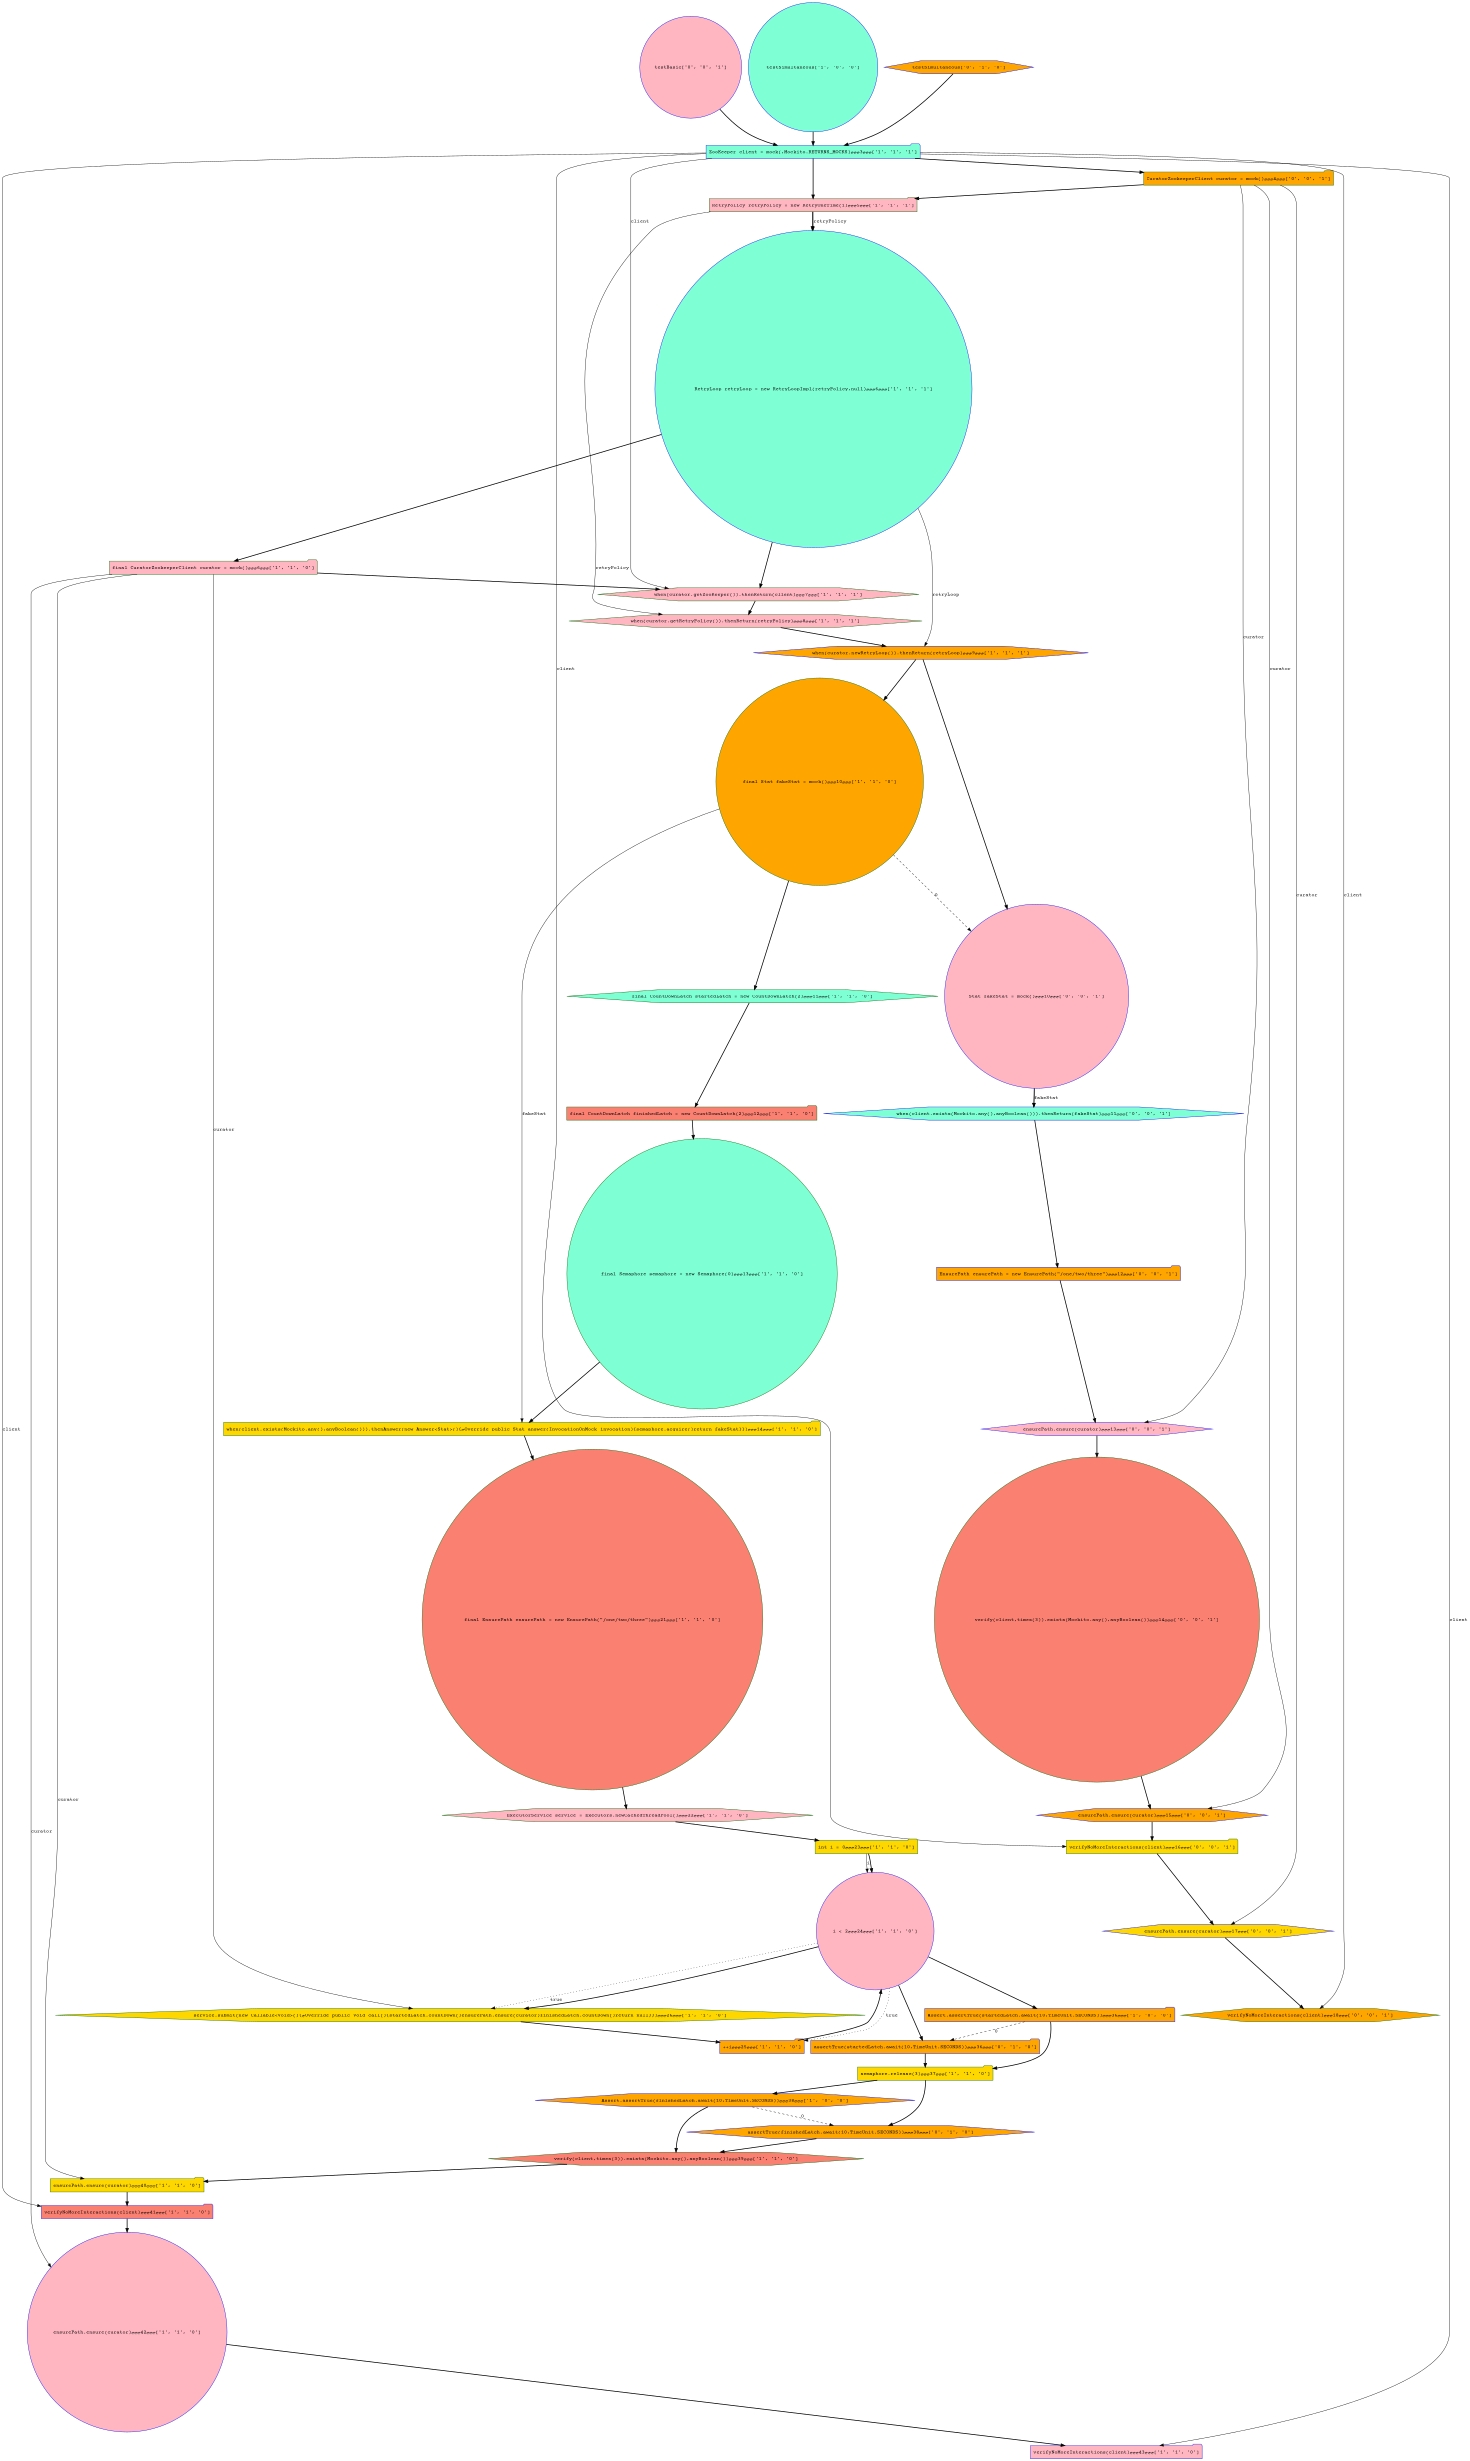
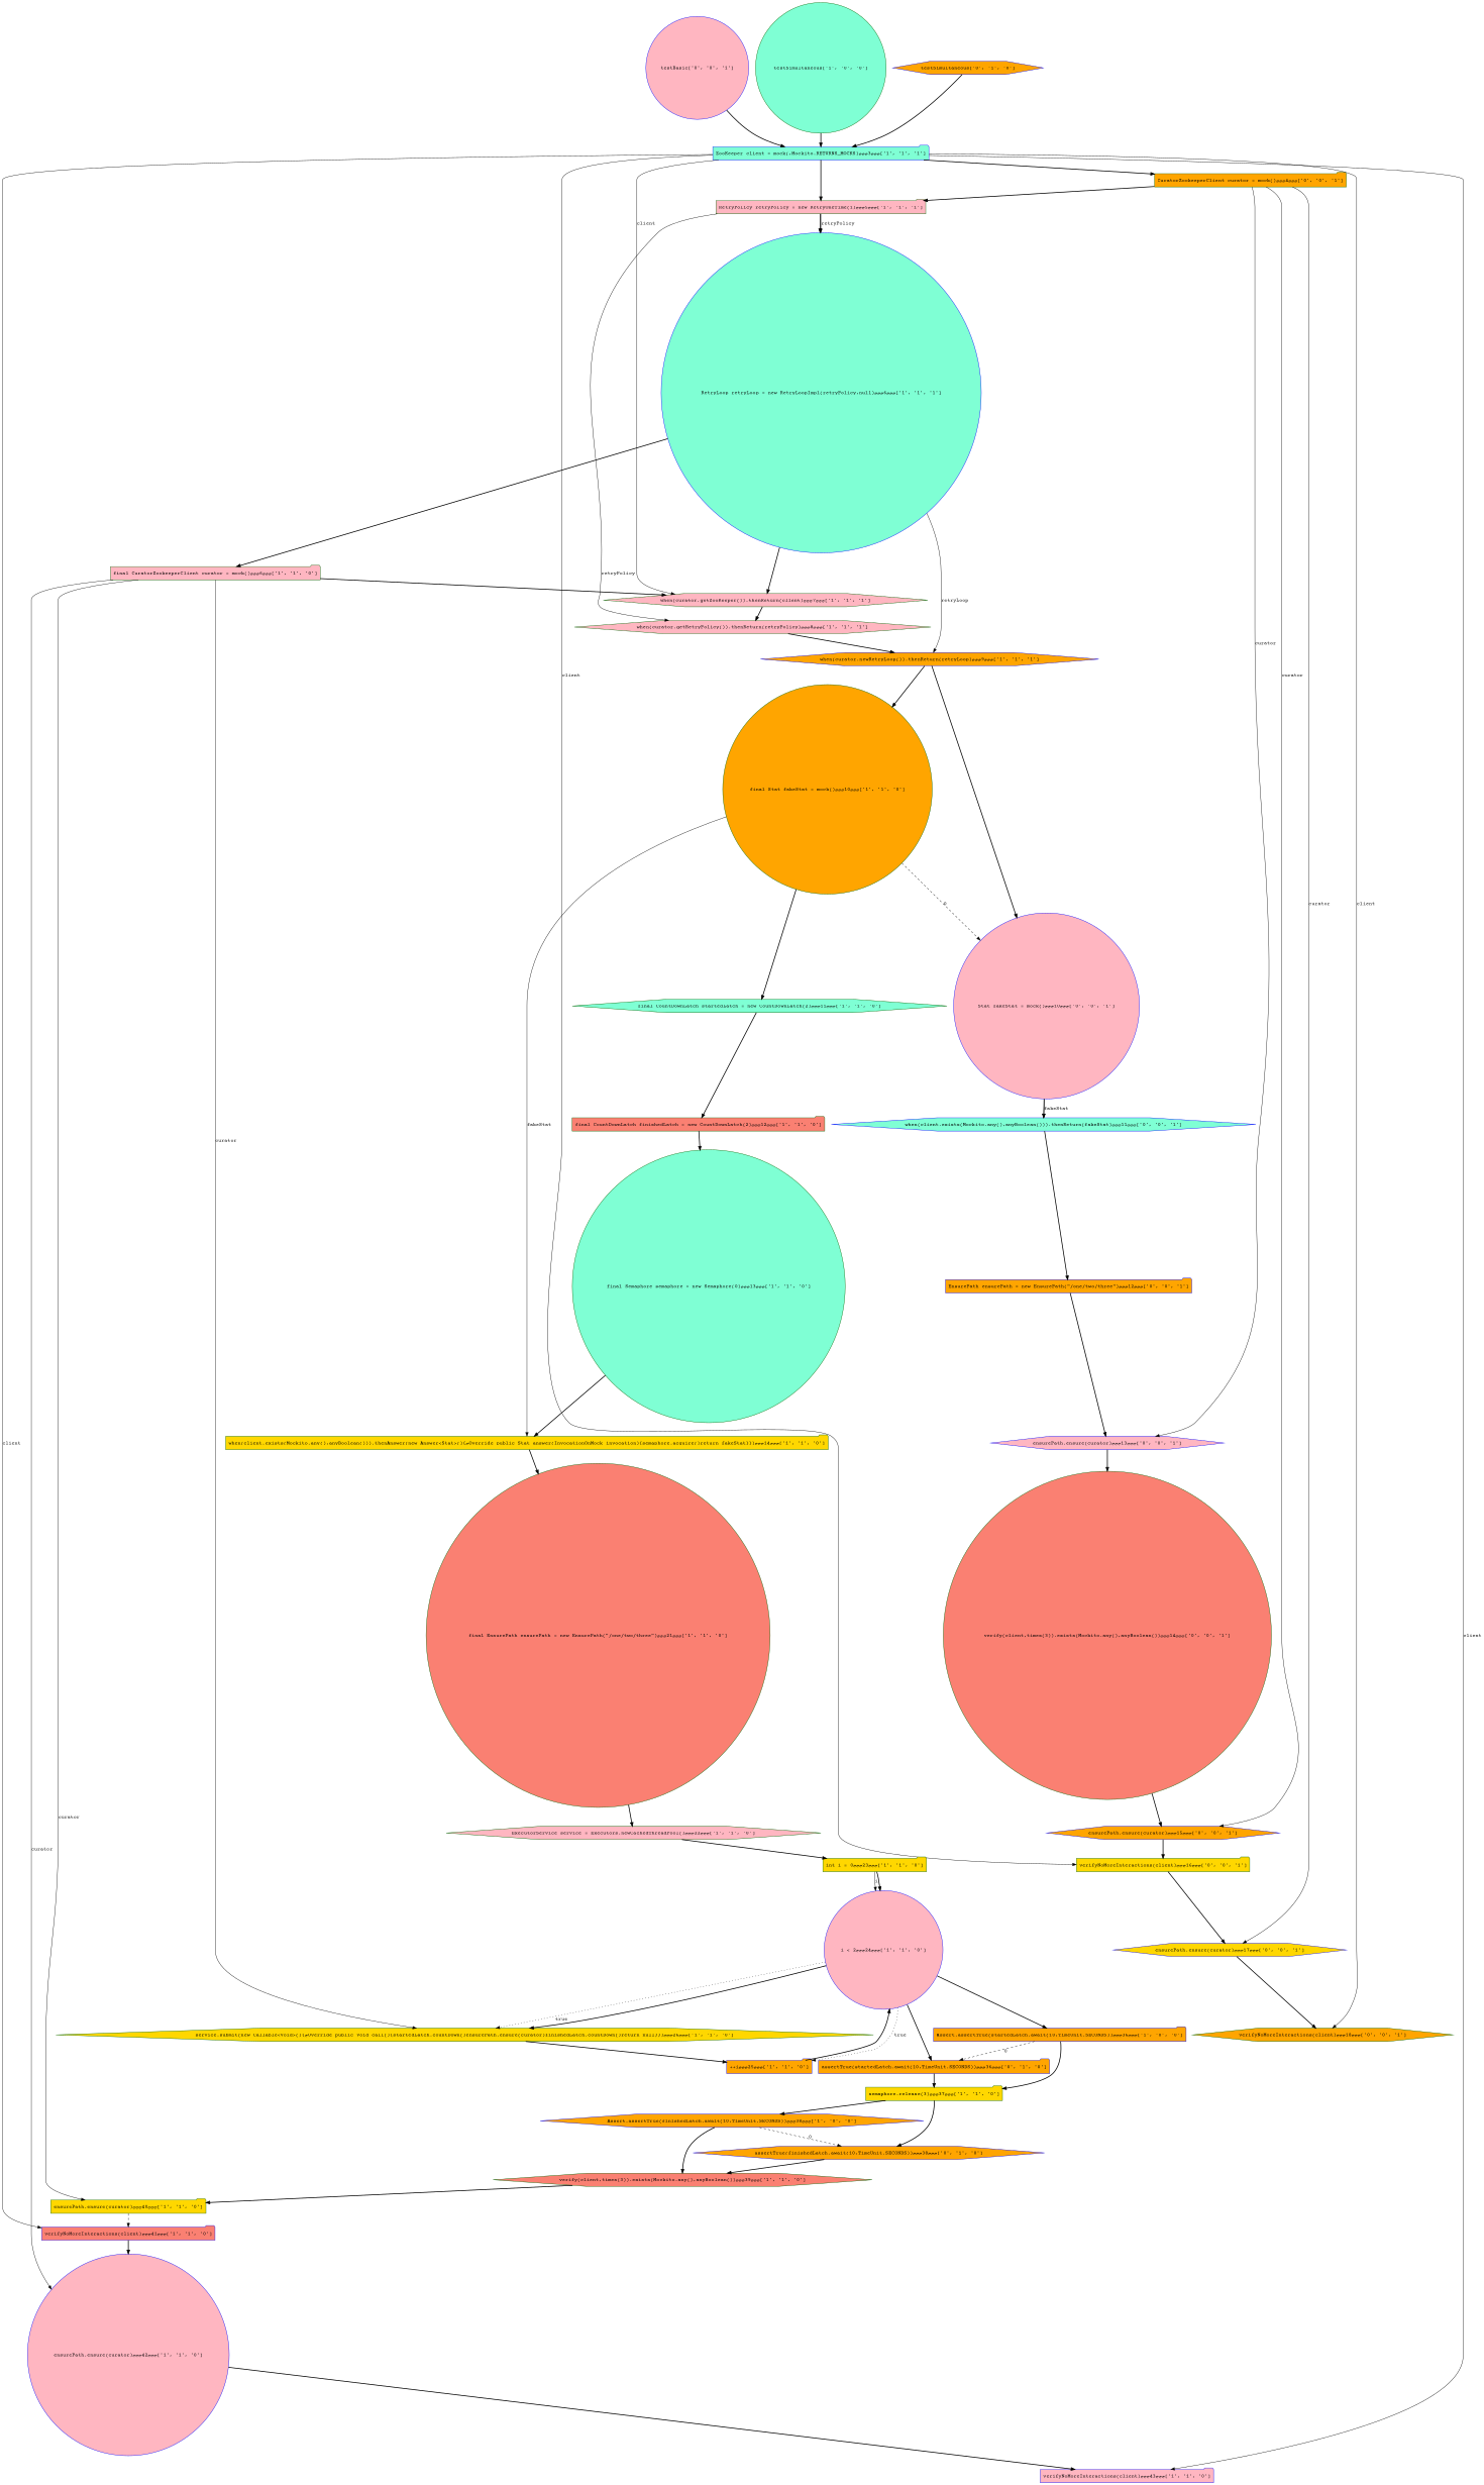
  digraph {
    fontname="Courier Prime"
    node [color=darkgreen fillcolor=orange fontname="Courier Prime" shape=folder style=filled]
    edge [fontname="Courier Prime" style=bold]
    n1 [fillcolor=lightpink label="RetryPolicy retryPolicy = new RetryOneTime(1)@@@5@@@['1', '1', '1']"]
    n2 [fillcolor=lightpink label="when(curator.getRetryPolicy()).thenReturn(retryPolicy)@@@8@@@['1', '1', '1']" shape=hexagon]
    n3 [color=blue fillcolor=aquamarine label="RetryLoop retryLoop = new RetryLoopImpl(retryPolicy,null)@@@6@@@['1', '1', '1']" shape=circle]
    n4 [color=blue label="when(curator.newRetryLoop()).thenReturn(retryLoop)@@@9@@@['1', '1', '1']" shape=hexagon]
    n5 [fillcolor=lightpink label="when(curator.getZooKeeper()).thenReturn(client)@@@7@@@['1', '1', '1']" shape=hexagon]
    n6 [fillcolor=lightpink label="final CuratorZookeeperClient curator = mock()@@@6@@@['1', '1', '0']"]
    n7 [color=blue label="assertTrue(startedLatch.await(10,TimeUnit.SECONDS))@@@36@@@['0', '1', '0']"]
    n8 [fillcolor=gold label="semaphore.release(3)@@@37@@@['1', '1', '0']"]
    n9 [color=blue label="Assert.assertTrue(finishedLatch.await(10,TimeUnit.SECONDS))@@@38@@@['1', '0', '0']" shape=hexagon]
    n10 [color=blue label="assertTrue(finishedLatch.await(10,TimeUnit.SECONDS))@@@38@@@['0', '1', '0']" shape=hexagon]
    n11 [color=blue fillcolor=lightpink label="Stat fakeStat = mock()@@@10@@@['0', '0', '1']" shape=circle]
    n12 [color=blue fillcolor=aquamarine label="when(client.exists(Mockito.any(),anyBoolean())).thenReturn(fakeStat)@@@11@@@['0', '0', '1']" shape=hexagon]
    n13 [color=blue label="EnsurePath ensurePath = new EnsurePath(\"/one/two/three\")@@@12@@@['0', '0', '1']"]
    n14 [fillcolor=gold label="ensurePath.ensure(curator)@@@40@@@['1', '1', '0']"]
    n15 [color=blue fillcolor=salmon label="verifyNoMoreInteractions(client)@@@41@@@['1', '1', '0']"]
    n16 [color=blue fillcolor=lightpink label="ensurePath.ensure(curator)@@@42@@@['1', '1', '0']" shape=circle]
    n17 [color=blue fillcolor=lightpink label="testBasic['0', '0', '1']" shape=circle]
    n18 [color=blue fillcolor=aquamarine label="ZooKeeper client = mock(,Mockito.RETURNS_MOCKS)@@@3@@@['1', '1', '1']"]
    n19 [label="CuratorZookeeperClient curator = mock()@@@4@@@['0', '0', '1']"]
    n20 [color=blue fillcolor=lightpink label="verifyNoMoreInteractions(client)@@@43@@@['1', '1', '0']"]
    n21 [fillcolor=gold label="verifyNoMoreInteractions(client)@@@16@@@['0', '0', '1']"]
    n22 [label="verifyNoMoreInteractions(client)@@@18@@@['0', '0', '1']" shape=hexagon]
    n23 [color=blue label="++i@@@25@@@['1', '1', '0']"]
    n24 [color=blue fillcolor=lightpink label="i < 2@@@24@@@['1', '1', '0']" shape=circle]
    n25 [fillcolor=gold label="service.submit(new Callable<Void>(){@Override public Void call(){startedLatch.countDown()ensurePath.ensure(curator)finishedLatch.countDown()return null}})@@@26@@@['1', '1', '0']" shape=hexagon]
    n26 [color=blue label="Assert.assertTrue(startedLatch.await(10,TimeUnit.SECONDS))@@@36@@@['1', '0', '0']"]
    n27 [fillcolor=salmon label="final EnsurePath ensurePath = new EnsurePath(\"/one/two/three\")@@@21@@@['1', '1', '0']" shape=circle]
    n28 [fillcolor=lightpink label="ExecutorService service = Executors.newCachedThreadPool()@@@22@@@['1', '1', '0']" shape=hexagon]
    n29 [fillcolor=gold label="int i = 0@@@23@@@['1', '1', '0']"]
    n30 [color=blue fillcolor=lightpink label="ensurePath.ensure(curator)@@@13@@@['0', '0', '1']" shape=hexagon]
    n31 [fillcolor=salmon label="verify(client,times(3)).exists(Mockito.any(),anyBoolean())@@@14@@@['0', '0', '1']" shape=circle]
-   n32 [color=blue fillcolor=aquamarine label="testSimultaneous['1', '0', '0']" shape=circle]
+   n32 [fillcolor=aquamarine label="testSimultaneous['1', '0', '0']" shape=circle]
    n33 [fillcolor=salmon label="verify(client,times(3)).exists(Mockito.any(),anyBoolean())@@@39@@@['1', '1', '0']" shape=hexagon]
    n34 [color=blue label="ensurePath.ensure(curator)@@@15@@@['0', '0', '1']" shape=hexagon]
    n35 [color=blue fillcolor=gold label="ensurePath.ensure(curator)@@@17@@@['0', '0', '1']" shape=hexagon]
    n36 [label="final Stat fakeStat = mock()@@@10@@@['1', '1', '0']" shape=circle]
    n37 [fillcolor=gold label="when(client.exists(Mockito.any(),anyBoolean())).thenAnswer(new Answer<Stat>(){@Override public Stat answer(InvocationOnMock invocation){semaphore.acquire()return fakeStat}})@@@14@@@['1', '1', '0']"]
    n38 [fillcolor=aquamarine label="final CountDownLatch startedLatch = new CountDownLatch(2)@@@11@@@['1', '1', '0']" shape=hexagon]
    n39 [fillcolor=salmon label="final CountDownLatch finishedLatch = new CountDownLatch(2)@@@12@@@['1', '1', '0']"]
    n40 [fillcolor=aquamarine label="final Semaphore semaphore = new Semaphore(0)@@@13@@@['1', '1', '0']" shape=circle]
    n41 [color=blue label="testSimultaneous['0', '1', '0']" shape=hexagon]
    n1 -> n2 [label=retryPolicy style=solid]
    n1 -> n3
    n1 -> n3 [label=retryPolicy style=solid]
    n2 -> n4
    n3 -> n4 [label=retryLoop style=solid]
    n3 -> n5
    n3 -> n6
    n4 -> n11
    n4 -> n36
    n5 -> n2
    n6 -> n5
    n6 -> n14 [label=curator style=solid]
    n6 -> n16 [label=curator style=solid]
    n6 -> n25 [label=curator style=solid]
    n7 -> n8
    n8 -> n9
    n8 -> n10
    n9 -> n10 [label=0 style=dashed]
    n9 -> n33
    n10 -> n33
    n11 -> n12
    n11 -> n12 [label=fakeStat style=solid]
    n12 -> n13
    n13 -> n30
-   n14 -> n15
+   n14 -> n15 [style=dashed]
    n15 -> n16
    n16 -> n20
    n17 -> n18
    n18 -> n1
    n18 -> n5 [label=client style=solid]
    n18 -> n15 [label=client style=solid]
    n18 -> n19
    n18 -> n20 [label=client style=solid]
    n18 -> n21 [label=client style=solid]
    n18 -> n22 [label=client style=solid]
    n19 -> n1
    n19 -> n30 [label=curator style=solid]
    n19 -> n34 [label=curator style=solid]
    n19 -> n35 [label=curator style=solid]
    n21 -> n35
    n23 -> n24
    n24 -> n7
    n24 -> n23 [label=true style=dotted]
    n24 -> n25
    n24 -> n25 [label=true style=dotted]
    n24 -> n26
    n25 -> n23
    n26 -> n7 [label=0 style=dashed]
    n26 -> n8
    n27 -> n28
    n28 -> n29
    n29 -> n24 [label=i style=solid]
    n29 -> n24
    n30 -> n31
    n31 -> n34
    n32 -> n18
    n33 -> n14
    n34 -> n21
    n35 -> n22
    n36 -> n11 [label=0 style=dashed]
    n36 -> n37 [label=fakeStat style=solid]
    n36 -> n38
    n37 -> n27
    n38 -> n39
    n39 -> n40
    n40 -> n37
    n41 -> n18
  }
